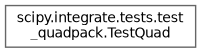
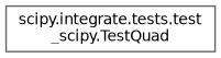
  digraph {
    rankdir=LR
-   n1 [color=grey40 fillcolor=white fontname=Helvetica fontsize=10 height=0.2 label="scipy.integrate.tests.test\l_quadpack.TestQuad" shape=box style=filled width=0.4]
+   n1 [color=grey40 fillcolor=white fontname=Helvetica fontsize=10 height=0.2 label="scipy.integrate.tests.test\l_scipy.TestQuad" shape=box style=filled width=0.4]
  }
